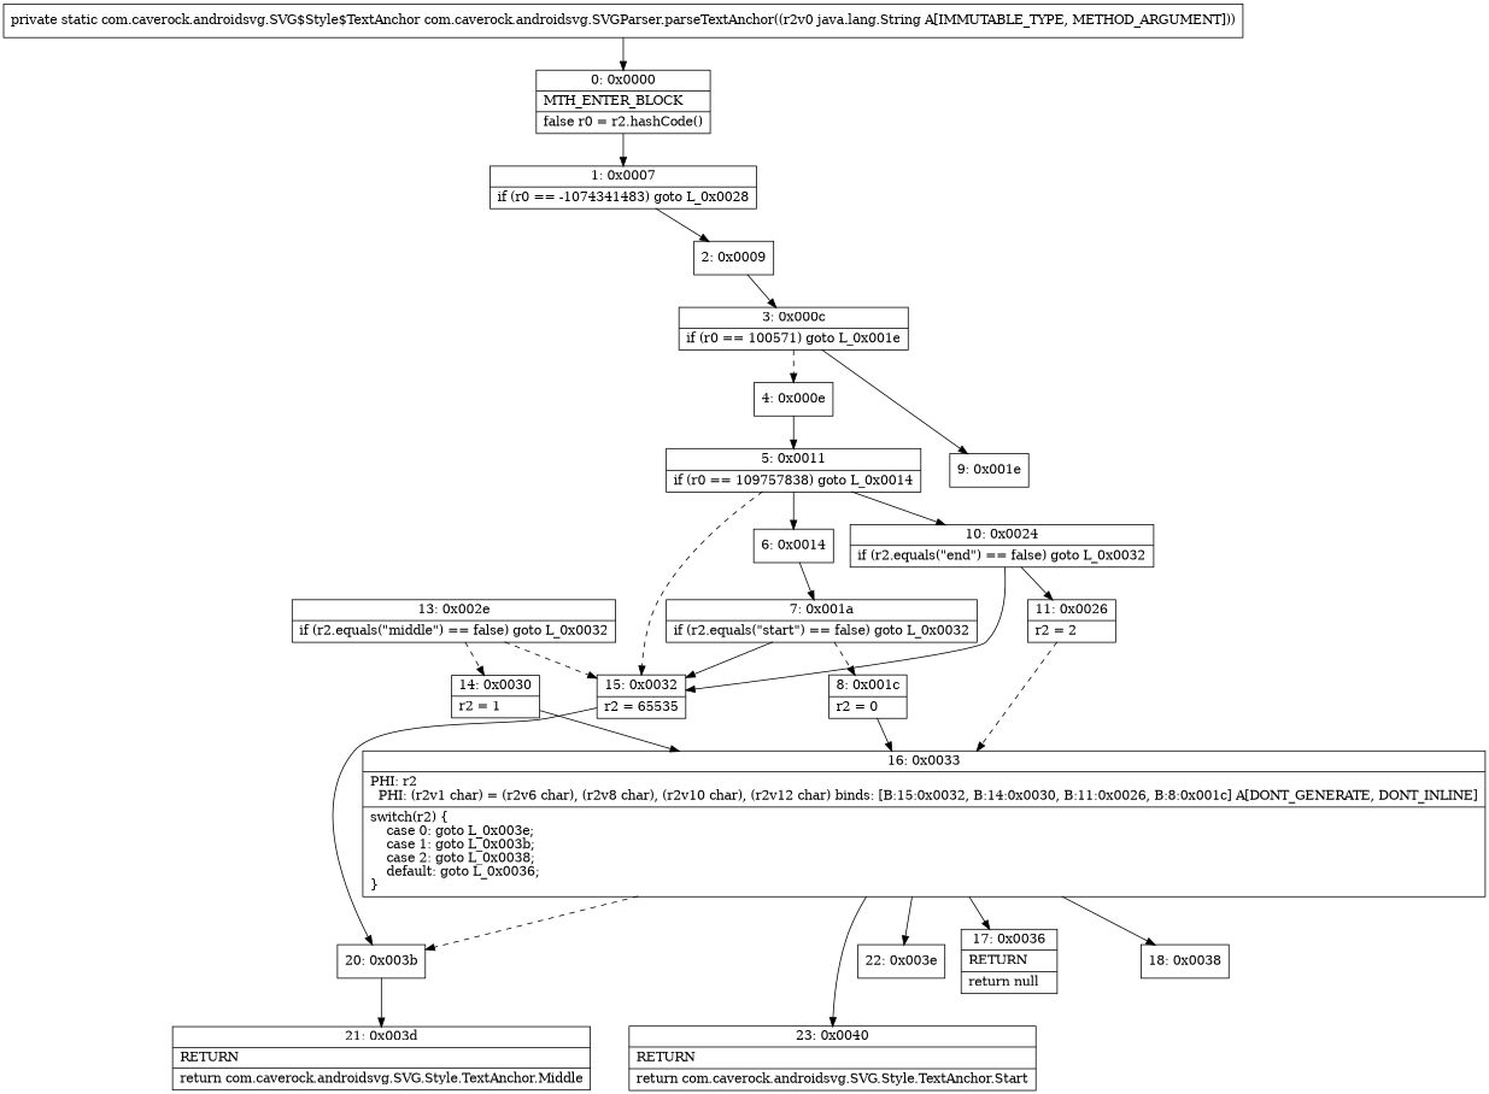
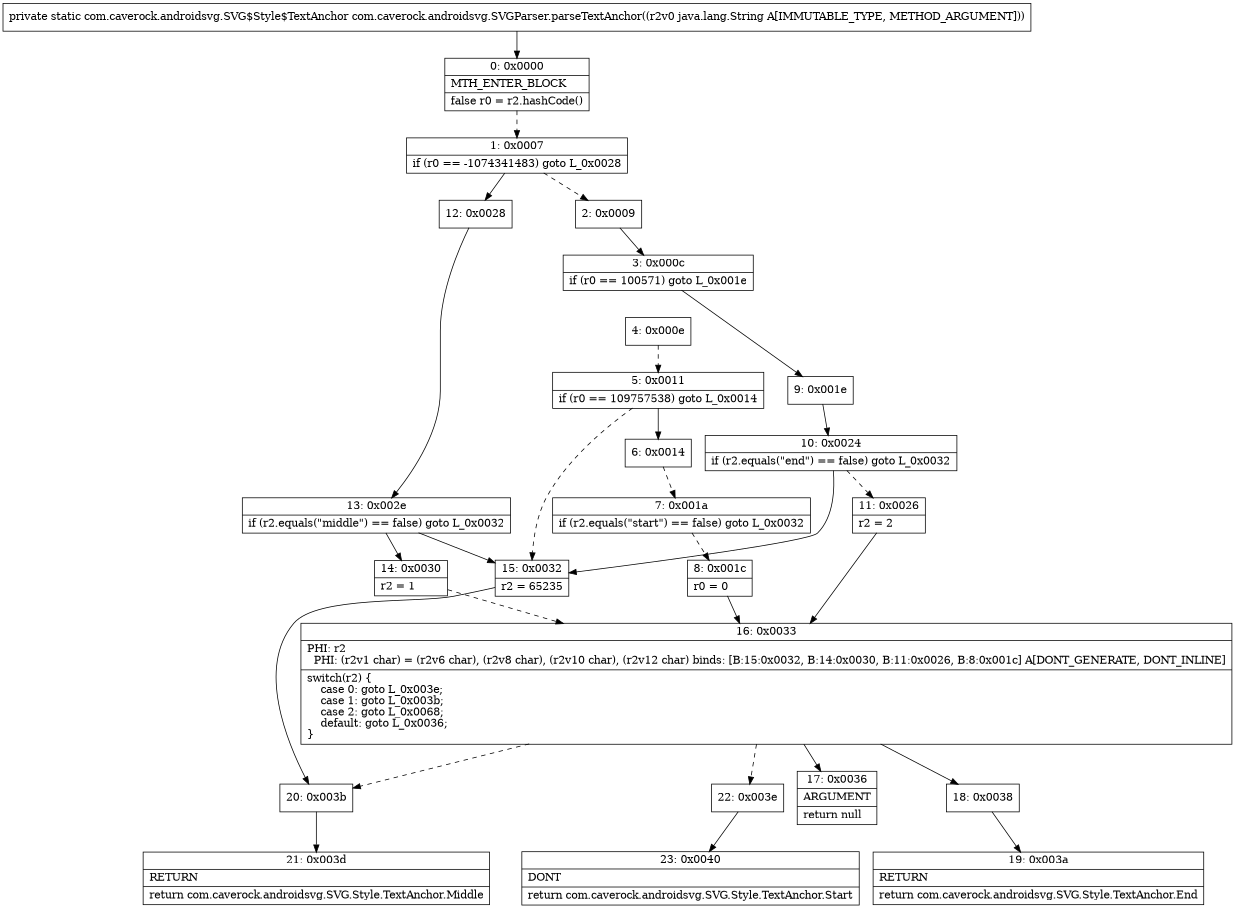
  digraph {
    node [shape=record]
    n1 [label="{0\:\ 0x0000|MTH_ENTER_BLOCK\l|false r0 = r2.hashCode()\l}"]
    n2 [label="{1\:\ 0x0007|if (r0 == \-1074341483) goto L_0x0028\l}"]
    n3 [label="{2\:\ 0x0009}"]
+   n4 [label="{12\:\ 0x0028}"]
    n5 [label="{3\:\ 0x000c|if (r0 == 100571) goto L_0x001e\l}"]
    n6 [label="{13\:\ 0x002e|if (r2.equals(\"middle\") == false) goto L_0x0032\l}"]
    n7 [label="{4\:\ 0x000e}"]
    n8 [label="{9\:\ 0x001e}"]
-   n9 [label="{5\:\ 0x0011|if (r0 == 109757838) goto L_0x0014\l}"]
+   n9 [label="{5\:\ 0x0011|if (r0 == 109757538) goto L_0x0014\l}"]
    n10 [label="{10\:\ 0x0024|if (r2.equals(\"end\") == false) goto L_0x0032\l}"]
    n11 [label="{6\:\ 0x0014}"]
-   n12 [label="{15\:\ 0x0032|r2 = 65535\l}"]
+   n12 [label="{15\:\ 0x0032|r2 = 65235\l}"]
    n13 [label="{7\:\ 0x001a|if (r2.equals(\"start\") == false) goto L_0x0032\l}"]
    n14 [label="{20\:\ 0x003b}"]
-   n15 [label="{8\:\ 0x001c|r2 = 0\l}"]
-   n16 [label="{16\:\ 0x0033|PHI: r2 \l  PHI: (r2v1 char) = (r2v6 char), (r2v8 char), (r2v10 char), (r2v12 char) binds: [B:15:0x0032, B:14:0x0030, B:11:0x0026, B:8:0x001c] A[DONT_GENERATE, DONT_INLINE]\l|switch(r2) \{\l    case 0: goto L_0x003e;\l    case 1: goto L_0x003b;\l    case 2: goto L_0x0038;\l    default: goto L_0x0036;\l\}\l}"]
-   n17 [label="{17\:\ 0x0036|RETURN\l|return null\l}"]
+   n15 [label="{8\:\ 0x001c|r0 = 0\l}"]
+   n16 [label="{16\:\ 0x0033|PHI: r2 \l  PHI: (r2v1 char) = (r2v6 char), (r2v8 char), (r2v10 char), (r2v12 char) binds: [B:15:0x0032, B:14:0x0030, B:11:0x0026, B:8:0x001c] A[DONT_GENERATE, DONT_INLINE]\l|switch(r2) \{\l    case 0: goto L_0x003e;\l    case 1: goto L_0x003b;\l    case 2: goto L_0x0068;\l    default: goto L_0x0036;\l\}\l}"]
+   n17 [label="{17\:\ 0x0036|ARGUMENT\l|return null\l}"]
    n18 [label="{18\:\ 0x0038}"]
    n19 [label="{22\:\ 0x003e}"]
    n20 [label="{11\:\ 0x0026|r2 = 2\l}"]
    n21 [label="{14\:\ 0x0030|r2 = 1\l}"]
+   n22 [label="{19\:\ 0x003a|RETURN\l|return com.caverock.androidsvg.SVG.Style.TextAnchor.End\l}"]
    n23 [label="{21\:\ 0x003d|RETURN\l|return com.caverock.androidsvg.SVG.Style.TextAnchor.Middle\l}"]
-   n24 [label="{23\:\ 0x0040|RETURN\l|return com.caverock.androidsvg.SVG.Style.TextAnchor.Start\l}"]
+   n24 [label="{23\:\ 0x0040|DONT\l|return com.caverock.androidsvg.SVG.Style.TextAnchor.Start\l}"]
    n25 [label="{private static com.caverock.androidsvg.SVG$Style$TextAnchor com.caverock.androidsvg.SVGParser.parseTextAnchor((r2v0 java.lang.String A[IMMUTABLE_TYPE, METHOD_ARGUMENT])) }"]
-   n1 -> n2
-   n2 -> n3 [style=solid]
+   n1 -> n2 [style=dashed]
+   n2 -> n3 [style=dashed]
+   n2 -> n4
    n3 -> n5
-   n5 -> n7 [style=dashed]
+   n4 -> n6
    n5 -> n8
-   n6 -> n12 [style=dashed]
-   n6 -> n21 [style=dashed]
-   n7 -> n9
-   n9 -> n10
+   n6 -> n12
+   n6 -> n21 [style=solid]
+   n7 -> n9 [style=dashed]
+   n8 -> n10
    n9 -> n11
    n9 -> n12 [style=dashed]
    n10 -> n12
-   n10 -> n20 [style=solid]
-   n11 -> n13
+   n10 -> n20 [style=dashed]
+   n11 -> n13 [style=dashed]
    n12 -> n14
-   n13 -> n12
    n13 -> n15 [style=dashed]
    n14 -> n23
    n15 -> n16
    n16 -> n14 [style=dashed]
    n16 -> n17
    n16 -> n18
-   n16 -> n19
-   n16 -> n24
-   n20 -> n16 [style=dashed]
-   n21 -> n16
+   n16 -> n19 [style=dashed]
+   n18 -> n22
+   n19 -> n24
+   n20 -> n16
+   n21 -> n16 [style=dashed]
    n25 -> n1
  }
